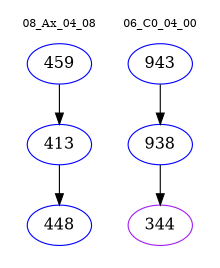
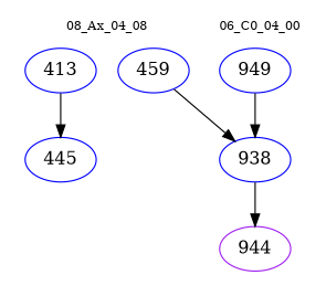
  digraph {
    fontname="DejaVu Serif"
    node [color=blue fontname="DejaVu Serif"]
    edge [color=black fontname="DejaVu Serif"]
    n1 [label=459]
    n2 [label=413]
-   n3 [label=448]
-   n4 [label=943]
+   n3 [label=445]
+   n4 [label=949]
    n5 [label=938]
-   n6 [color=purple label=344]
+   n6 [color=purple label=944]
    subgraph cluster_1 {
      color=white
      fontsize=10
      label="08_Ax_04_08"
      n1
      n2
      n3
    }
    subgraph cluster_2 {
      color=white
      fontsize=10
      label="06_C0_04_00"
      n4
      n5
      n6
    }
-   n1 -> n2
+   n1 -> n5
    n2 -> n3
    n4 -> n5
    n5 -> n6
  }
